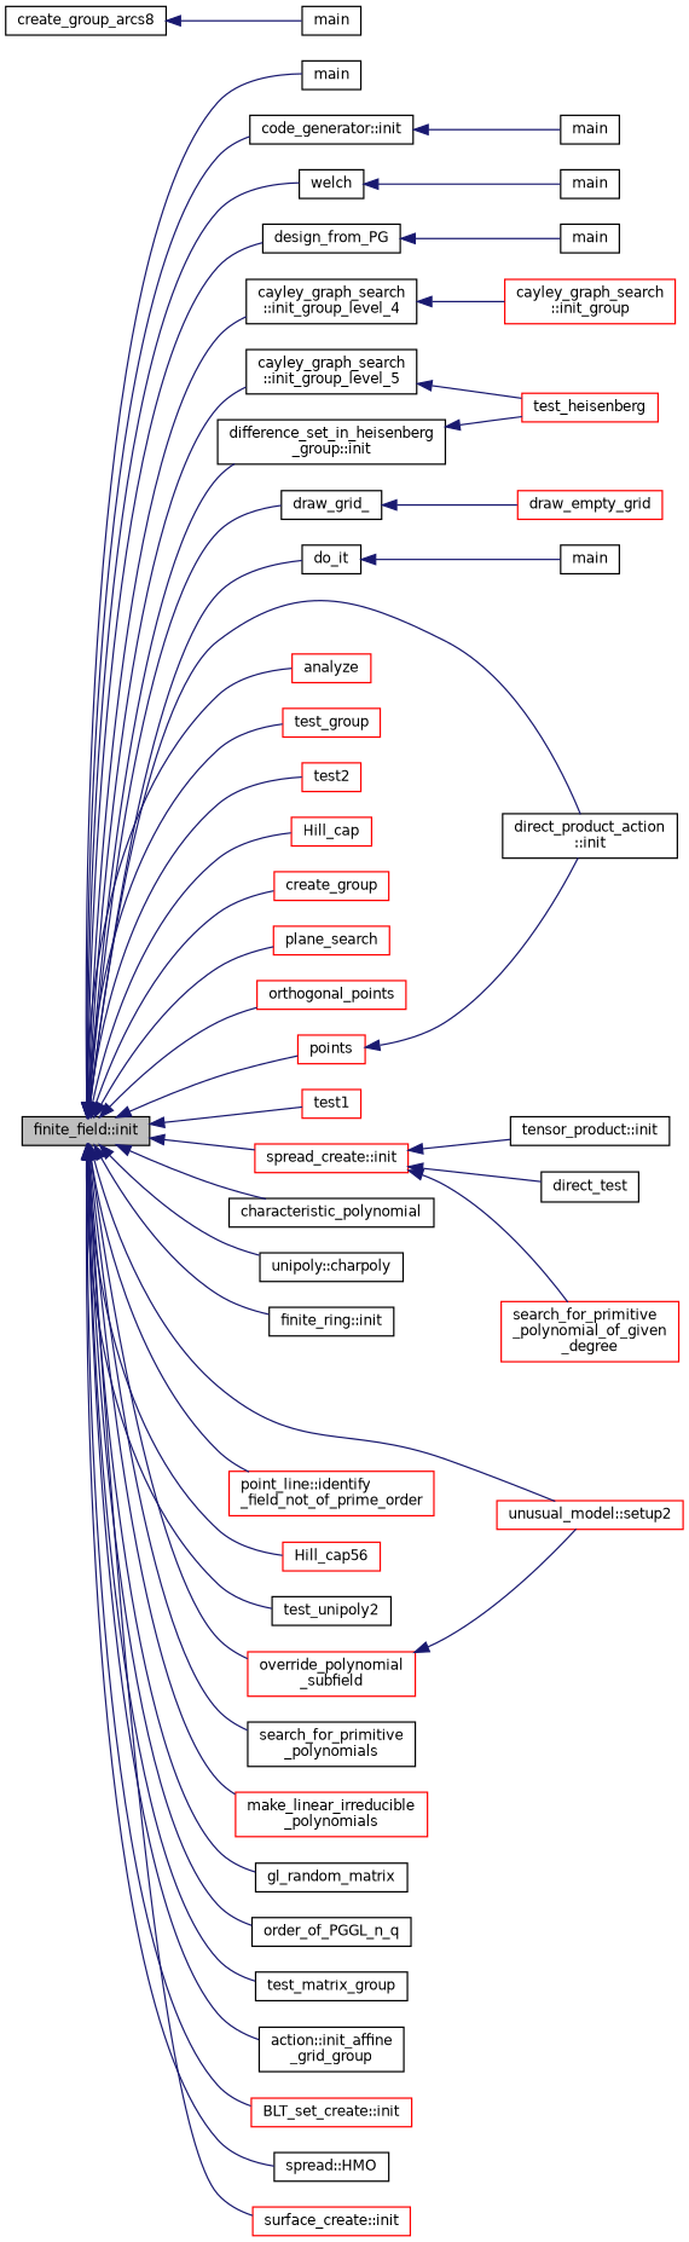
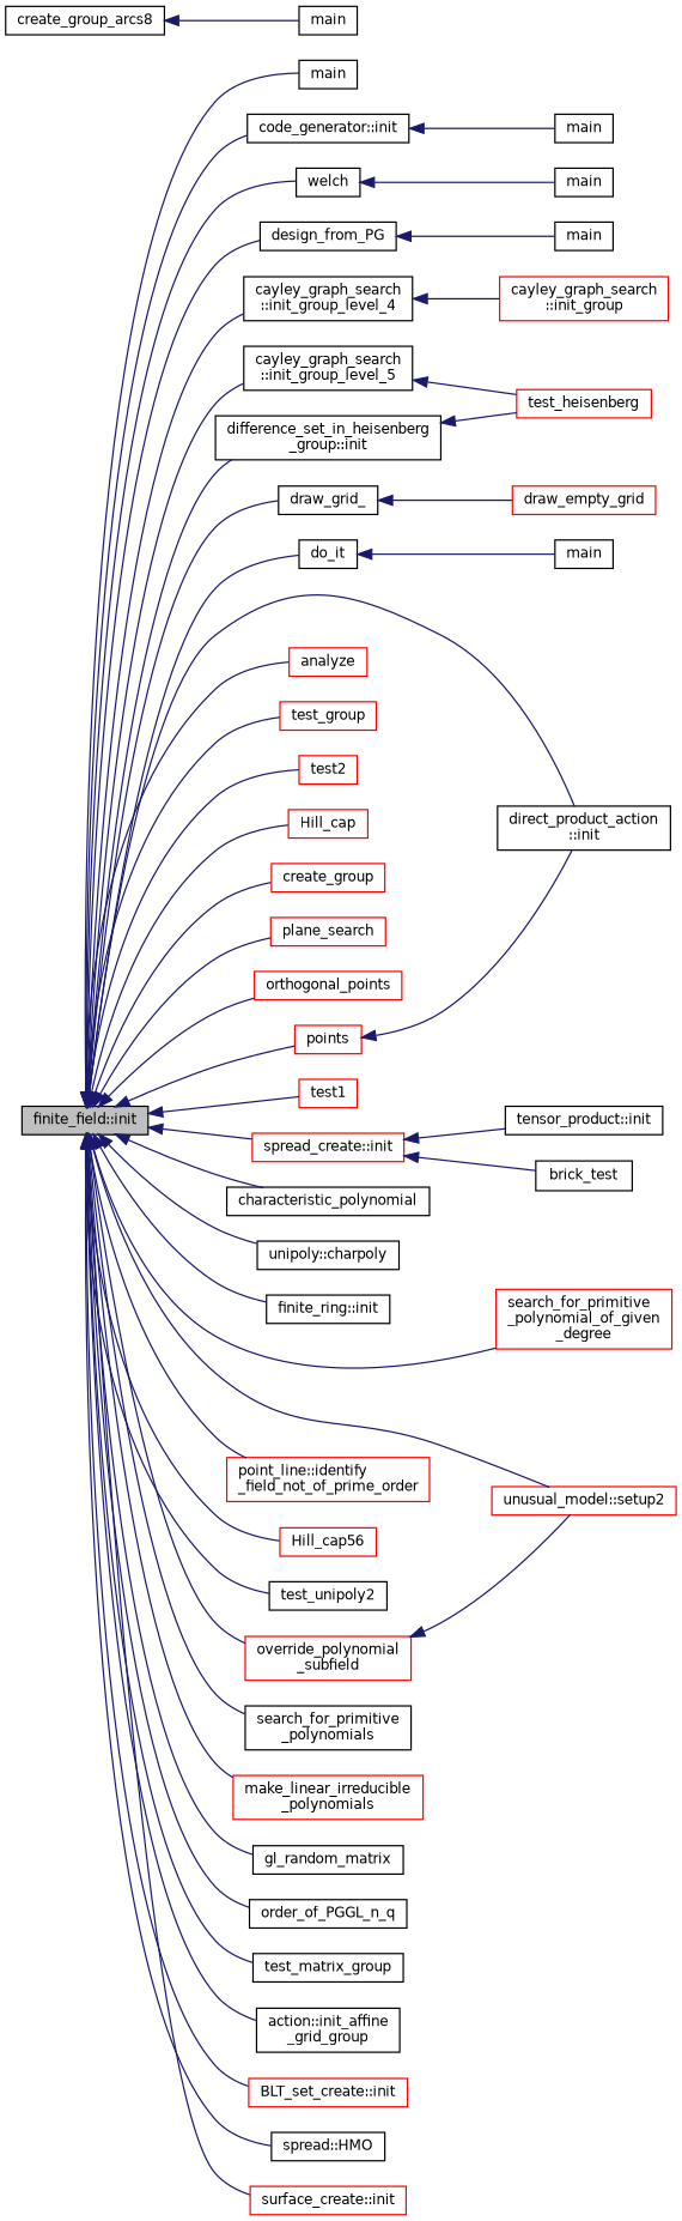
  digraph {
    rankdir=LR
    node [color=black fillcolor=white fontname=Helvetica fontsize=10 shape=record style=filled]
    edge [color=midnightblue dir=back fontname=Helvetica fontsize=10 labelfontname=Helvetica labelfontsize=10 style=solid]
    n1 [fillcolor=grey75 fontcolor=black height=0.2 label="finite_field::init" width=0.4]
    n2 [height=0.2 label=main width=0.4]
    n3 [height=0.2 label="code_generator::init" width=0.4]
    n4 [height=0.2 label=welch width=0.4]
    n5 [height=0.2 label=design_from_PG width=0.4]
    n6 [height=0.2 label="cayley_graph_search\l::init_group_level_4" width=0.4]
    n7 [height=0.2 label="cayley_graph_search\l::init_group_level_5" width=0.4]
    n8 [height=0.2 label=draw_grid_ width=0.4]
    n9 [height=0.2 label=do_it width=0.4]
    n10 [height=0.2 label="difference_set_in_heisenberg\l_group::init" width=0.4]
    n11 [height=0.2 label="direct_product_action\l::init" width=0.4]
    n12 [color=red height=0.2 label=analyze width=0.4]
    n13 [color=red height=0.2 label=test_group width=0.4]
    n14 [color=red height=0.2 label=test2 width=0.4]
    n15 [color=red height=0.2 label=Hill_cap width=0.4]
    n16 [color=red height=0.2 label=create_group width=0.4]
    n17 [color=red height=0.2 label=plane_search width=0.4]
    n18 [color=red height=0.2 label=orthogonal_points width=0.4]
    n19 [color=red height=0.2 label=points width=0.4]
    n20 [color=red height=0.2 label=test1 width=0.4]
    n21 [color=red height=0.2 label="spread_create::init" width=0.4]
    n22 [height=0.2 label=characteristic_polynomial width=0.4]
    n23 [height=0.2 label="unipoly::charpoly" width=0.4]
    n24 [height=0.2 label="finite_ring::init" width=0.4]
    n25 [color=red height=0.2 label="override_polynomial\l_subfield" width=0.4]
    n26 [color=red height=0.2 label="unusual_model::setup2" width=0.4]
    n27 [color=red height=0.2 label="point_line::identify\l_field_not_of_prime_order" width=0.4]
    n28 [color=red height=0.2 label=Hill_cap56 width=0.4]
    n29 [height=0.2 label=test_unipoly2 width=0.4]
    n30 [color=red height=0.2 label="search_for_primitive\l_polynomial_of_given\l_degree" width=0.4]
    n31 [height=0.2 label="search_for_primitive\l_polynomials" width=0.4]
    n32 [color=red height=0.2 label="make_linear_irreducible\l_polynomials" width=0.4]
    n33 [height=0.2 label=gl_random_matrix width=0.4]
    n34 [height=0.2 label=order_of_PGGL_n_q width=0.4]
    n35 [height=0.2 label=test_matrix_group width=0.4]
    n36 [height=0.2 label="action::init_affine\l_grid_group" width=0.4]
    n37 [color=red height=0.2 label="BLT_set_create::init" width=0.4]
    n38 [height=0.2 label="spread::HMO" width=0.4]
    n39 [color=red height=0.2 label="surface_create::init" width=0.4]
    n40 [height=0.2 label=create_group_arcs8 width=0.4]
    n41 [height=0.2 label=main width=0.4]
    n42 [height=0.2 label=main width=0.4]
    n43 [height=0.2 label=main width=0.4]
    n44 [height=0.2 label=main width=0.4]
    n45 [color=red height=0.2 label="cayley_graph_search\l::init_group" width=0.4]
    n46 [color=red height=0.2 label=test_heisenberg width=0.4]
    n47 [color=red height=0.2 label=draw_empty_grid width=0.4]
    n48 [height=0.2 label=main width=0.4]
    n49 [height=0.2 label="tensor_product::init" width=0.4]
-   n50 [height=0.2 label=direct_test width=0.4]
+   n50 [height=0.2 label=brick_test width=0.4]
    n1 -> n2
    n1 -> n3
    n1 -> n4
    n1 -> n5
    n1 -> n6
    n1 -> n7
    n1 -> n8
    n1 -> n9
    n1 -> n10
    n1 -> n11
    n1 -> n12
    n1 -> n13
    n1 -> n14
    n1 -> n15
    n1 -> n16
    n1 -> n17
    n1 -> n18
    n1 -> n19
    n1 -> n20
    n1 -> n21
    n1 -> n22
    n1 -> n23
    n1 -> n24
    n1 -> n25
    n1 -> n26
    n1 -> n27
    n1 -> n28
    n1 -> n29
-   n21 -> n30
+   n1 -> n30
    n1 -> n31
    n1 -> n32
    n1 -> n33
    n1 -> n34
    n1 -> n35
    n1 -> n36
    n1 -> n37
    n1 -> n38
    n1 -> n39
    n3 -> n42
    n4 -> n43
    n5 -> n44
    n6 -> n45
    n7 -> n46
    n8 -> n47
    n9 -> n48
    n10 -> n46
    n19 -> n11
    n21 -> n49
    n21 -> n50
    n25 -> n26
    n40 -> n41
  }
